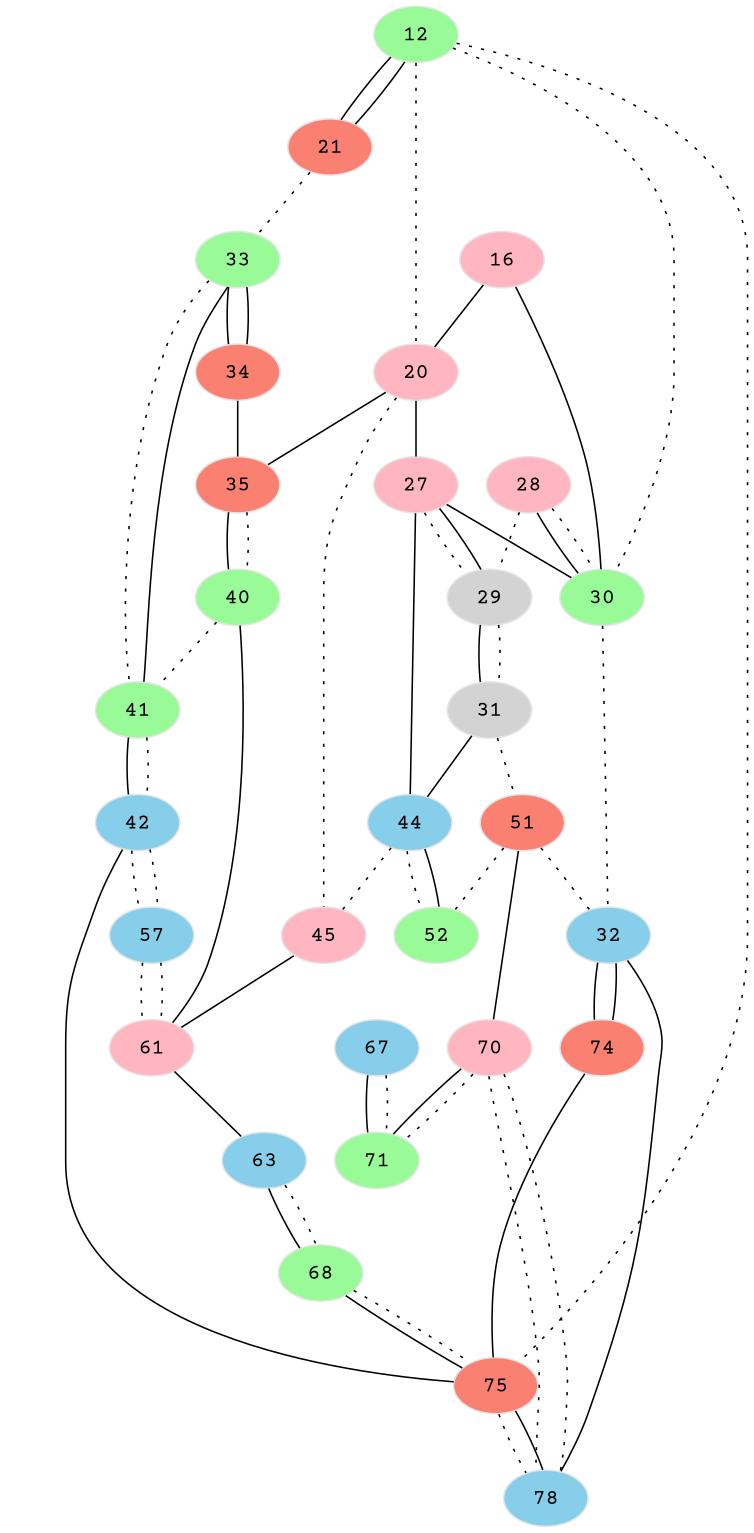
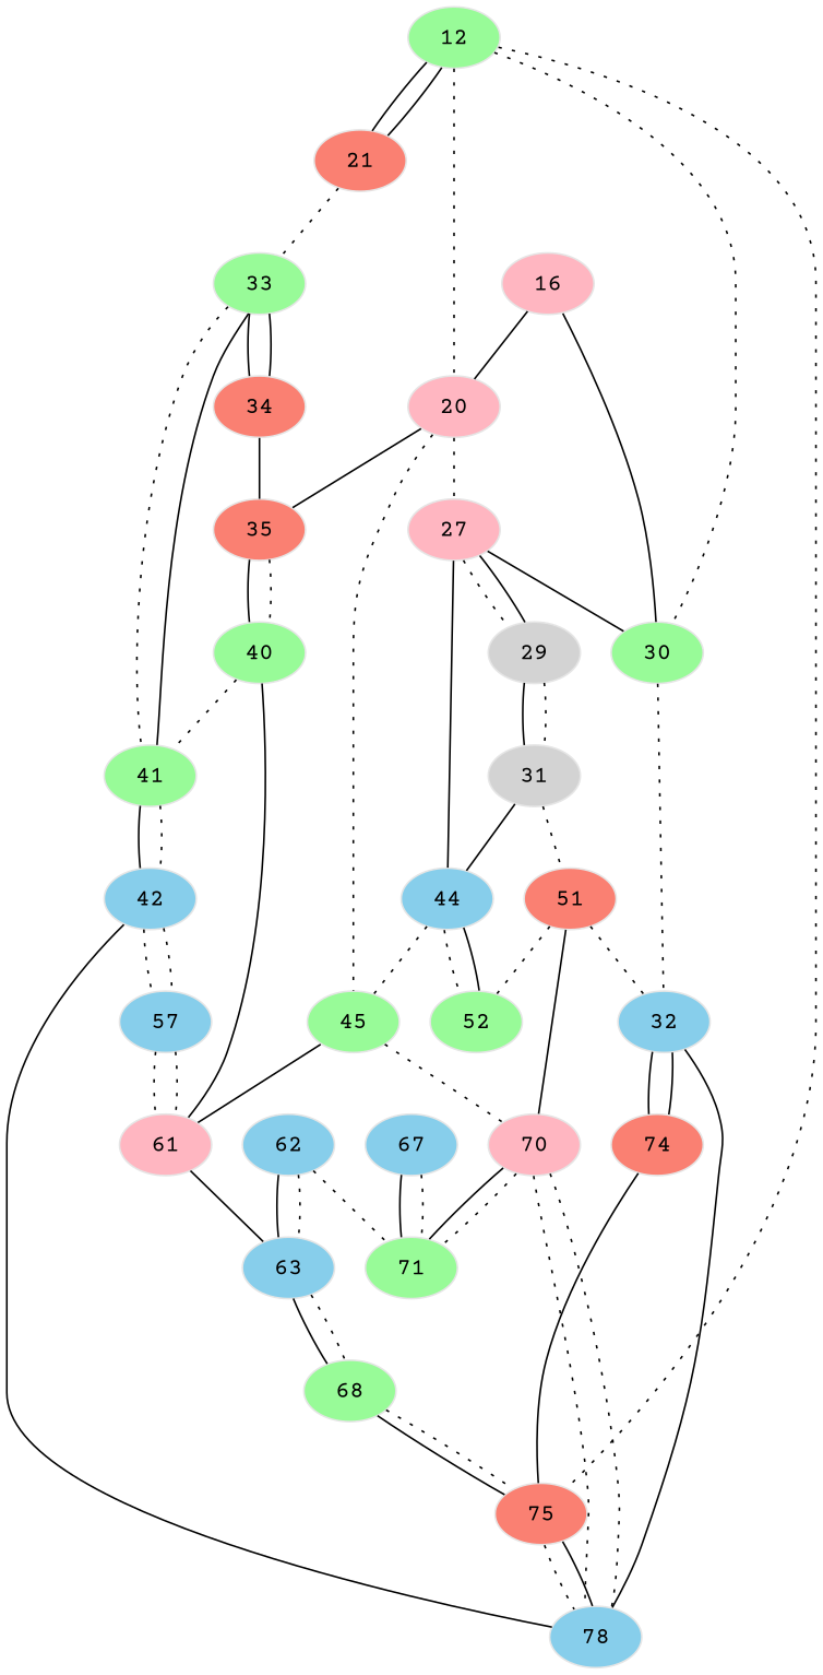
  graph {
    fontname="Courier Prime"
    node [color=gray90 fillcolor=palegreen fontname="Courier Prime" style=filled]
    edge [fontname="Courier Prime" style=dotted]
    12 [super="+5+4"]
    20 [fillcolor=lightpink super="+15+7+9"]
    21 [fillcolor=salmon]
    30 [super="+26"]
    75 [fillcolor=salmon super="+53"]
    35 [fillcolor=salmon super="+10+11"]
    27 [fillcolor=lightpink super="+22"]
-   45 [fillcolor=lightpink super="+37"]
+   45 [super="+37"]
    33
    n10 [fillcolor=skyblue label=32 super="+60+59"]
    40
    78 [fillcolor=skyblue super="+77+73"]
    16 [fillcolor=lightpink super="+13"]
    29 [fillcolor=lightgrey]
    44 [fillcolor=skyblue super="+32"]
    61 [fillcolor=lightpink super="+38+39"]
    70 [fillcolor=lightpink super="+69"]
    34 [fillcolor=salmon]
    41
    31 [fillcolor=lightgrey]
    52
-   28 [fillcolor=lightpink]
    51 [fillcolor=salmon super="+50"]
    74 [fillcolor=salmon super="+54+55"]
    42 [fillcolor=skyblue]
    63 [fillcolor=skyblue]
    57 [fillcolor=skyblue]
+   62 [fillcolor=skyblue]
    71 [super="+64+65"]
    68
    67 [fillcolor=skyblue]
    12 -- 20 [weight=2]
    12 -- 21 [style=solid weight=2]
    12 -- 21 [style=solid]
    12 -- 30
    12 -- 75 [weight=2]
    20 -- 35 [style=solid]
-   20 -- 27 [style=solid]
+   20 -- 27
    20 -- 45 [weight=2]
    21 -- 33
    30 -- n10
    75 -- 78 [weight=2]
    75 -- 78 [style=solid]
    35 -- 40 [style=solid]
    35 -- 40
    27 -- 30 [style=solid]
    27 -- 29
    27 -- 29 [style=solid]
    27 -- 44 [style=solid]
    45 -- 61 [style=solid]
+   45 -- 70 [weight=2]
    33 -- 34 [style=solid]
    33 -- 34 [style=solid]
    33 -- 41
    33 -- 41 [style=solid]
    n10 -- 78 [style=solid]
    n10 -- 74 [style=solid weight=3]
    n10 -- 74 [style=solid]
    40 -- 61 [style=solid]
    40 -- 41
    16 -- 20 [style=solid weight=3]
    16 -- 30 [style=solid]
    29 -- 31 [style=solid]
    29 -- 31
    44 -- 45 [weight=2]
    44 -- 52
    44 -- 52 [style=solid]
    61 -- 63 [style=solid]
    70 -- 78 [weight=2]
    70 -- 78
    70 -- 71 [style=solid weight=2]
    70 -- 71
    34 -- 35 [style=solid]
    41 -- 42 [style=solid]
    41 -- 42
    31 -- 44 [style=solid]
    31 -- 51
-   28 -- 30 [style=solid weight=2]
-   28 -- 30
-   28 -- 29
    51 -- n10 [weight=3]
    51 -- 70 [style=solid]
    51 -- 52
    74 -- 75 [style=solid]
-   42 -- 75 [style=solid]
+   42 -- 78 [style=solid]
    42 -- 57
    42 -- 57
    63 -- 68 [style=solid]
    63 -- 68
    57 -- 61 [weight=2]
    57 -- 61
+   62 -- 63 [style=solid]
+   62 -- 63
+   62 -- 71
    68 -- 75 [style=solid]
    68 -- 75
    67 -- 71 [style=solid weight=2]
    67 -- 71
  }
